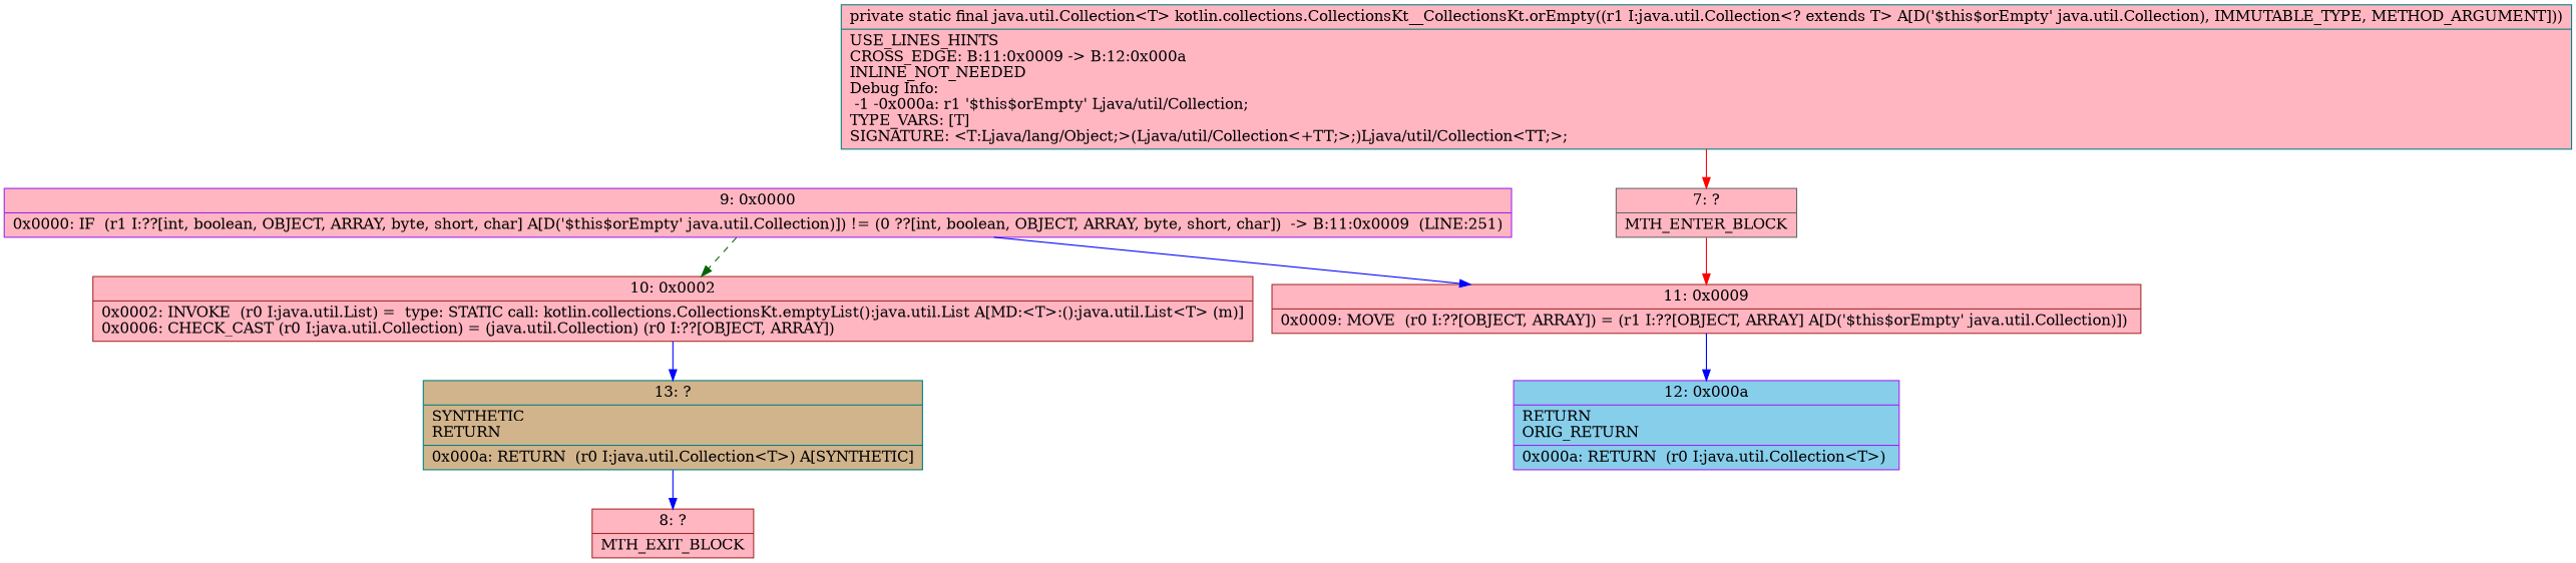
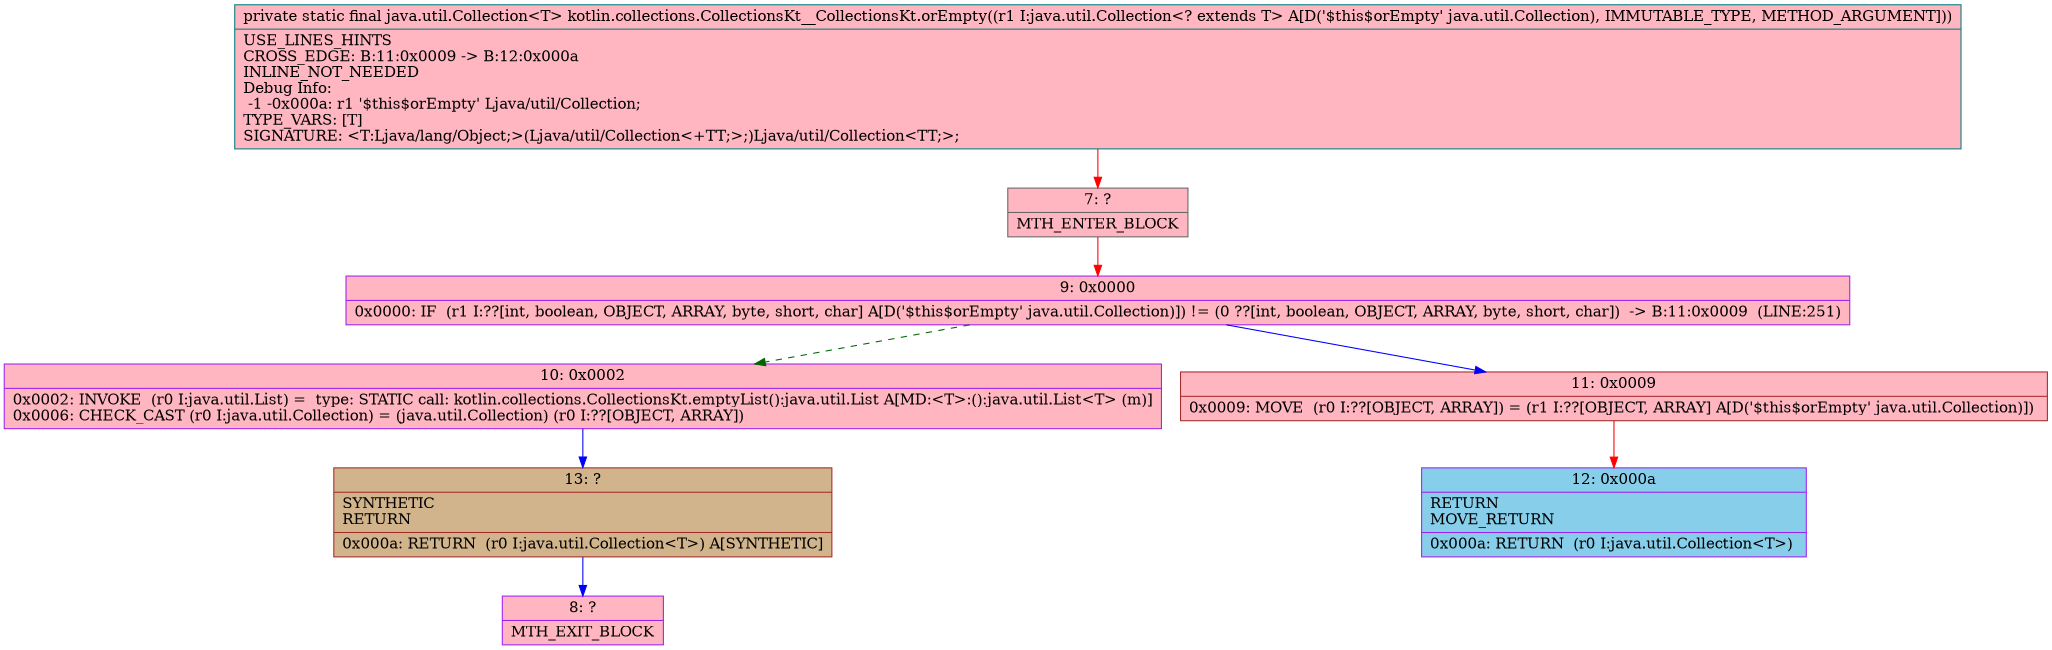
  digraph {
    node [color=purple fillcolor=lightpink shape=record style=filled]
    edge [color=blue]
    n1 [color=gray40 label="{7\:\ ?|MTH_ENTER_BLOCK\l}"]
    n2 [label="{9\:\ 0x0000|0x0000: IF  (r1 I:??[int, boolean, OBJECT, ARRAY, byte, short, char] A[D('$this$orEmpty' java.util.Collection)]) != (0 ??[int, boolean, OBJECT, ARRAY, byte, short, char])  \-\> B:11:0x0009  (LINE:251)\l}"]
-   n3 [color=brown label="{10\:\ 0x0002|0x0002: INVOKE  (r0 I:java.util.List) =  type: STATIC call: kotlin.collections.CollectionsKt.emptyList():java.util.List A[MD:\<T\>:():java.util.List\<T\> (m)]\l0x0006: CHECK_CAST (r0 I:java.util.Collection) = (java.util.Collection) (r0 I:??[OBJECT, ARRAY]) \l}"]
+   n3 [label="{10\:\ 0x0002|0x0002: INVOKE  (r0 I:java.util.List) =  type: STATIC call: kotlin.collections.CollectionsKt.emptyList():java.util.List A[MD:\<T\>:():java.util.List\<T\> (m)]\l0x0006: CHECK_CAST (r0 I:java.util.Collection) = (java.util.Collection) (r0 I:??[OBJECT, ARRAY]) \l}"]
    n4 [color=brown label="{11\:\ 0x0009|0x0009: MOVE  (r0 I:??[OBJECT, ARRAY]) = (r1 I:??[OBJECT, ARRAY] A[D('$this$orEmpty' java.util.Collection)]) \l}"]
-   n5 [color=teal fillcolor=tan label="{13\:\ ?|SYNTHETIC\lRETURN\l|0x000a: RETURN  (r0 I:java.util.Collection\<T\>) A[SYNTHETIC]\l}"]
-   n6 [fillcolor=skyblue label="{12\:\ 0x000a|RETURN\lORIG_RETURN\l|0x000a: RETURN  (r0 I:java.util.Collection\<T\>) \l}"]
-   n7 [color=brown label="{8\:\ ?|MTH_EXIT_BLOCK\l}"]
+   n5 [color=brown fillcolor=tan label="{13\:\ ?|SYNTHETIC\lRETURN\l|0x000a: RETURN  (r0 I:java.util.Collection\<T\>) A[SYNTHETIC]\l}"]
+   n6 [fillcolor=skyblue label="{12\:\ 0x000a|RETURN\lMOVE_RETURN\l|0x000a: RETURN  (r0 I:java.util.Collection\<T\>) \l}"]
+   n7 [label="{8\:\ ?|MTH_EXIT_BLOCK\l}"]
    n8 [color=teal label="{private static final java.util.Collection\<T\> kotlin.collections.CollectionsKt__CollectionsKt.orEmpty((r1 I:java.util.Collection\<? extends T\> A[D('$this$orEmpty' java.util.Collection), IMMUTABLE_TYPE, METHOD_ARGUMENT]))  | USE_LINES_HINTS\lCROSS_EDGE: B:11:0x0009 \-\> B:12:0x000a\lINLINE_NOT_NEEDED\lDebug Info:\l  \-1 \-0x000a: r1 '$this$orEmpty' Ljava\/util\/Collection;\lTYPE_VARS: [T]\lSIGNATURE: \<T:Ljava\/lang\/Object;\>(Ljava\/util\/Collection\<+TT;\>;)Ljava\/util\/Collection\<TT;\>;\l}"]
-   n1 -> n4 [color=red]
+   n1 -> n2 [color=red]
    n2 -> n3 [color=darkgreen style=dashed]
    n2 -> n4
    n3 -> n5
-   n4 -> n6
+   n4 -> n6 [color=red]
    n5 -> n7
    n8 -> n1 [color=red]
  }
